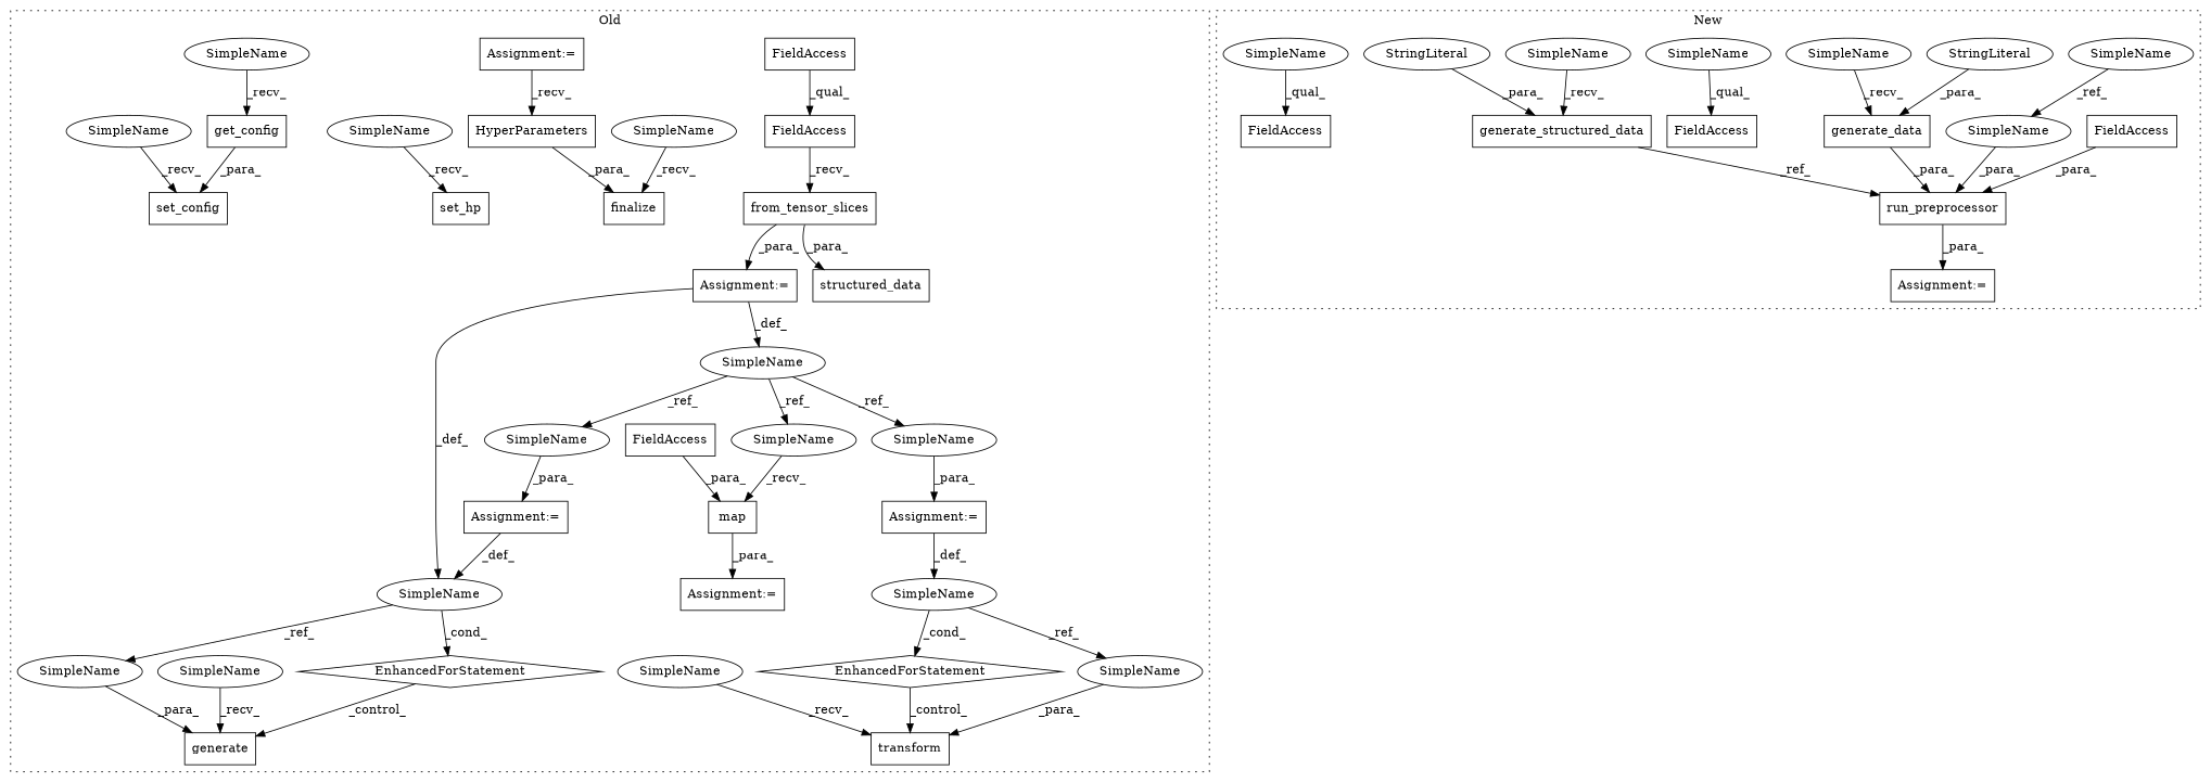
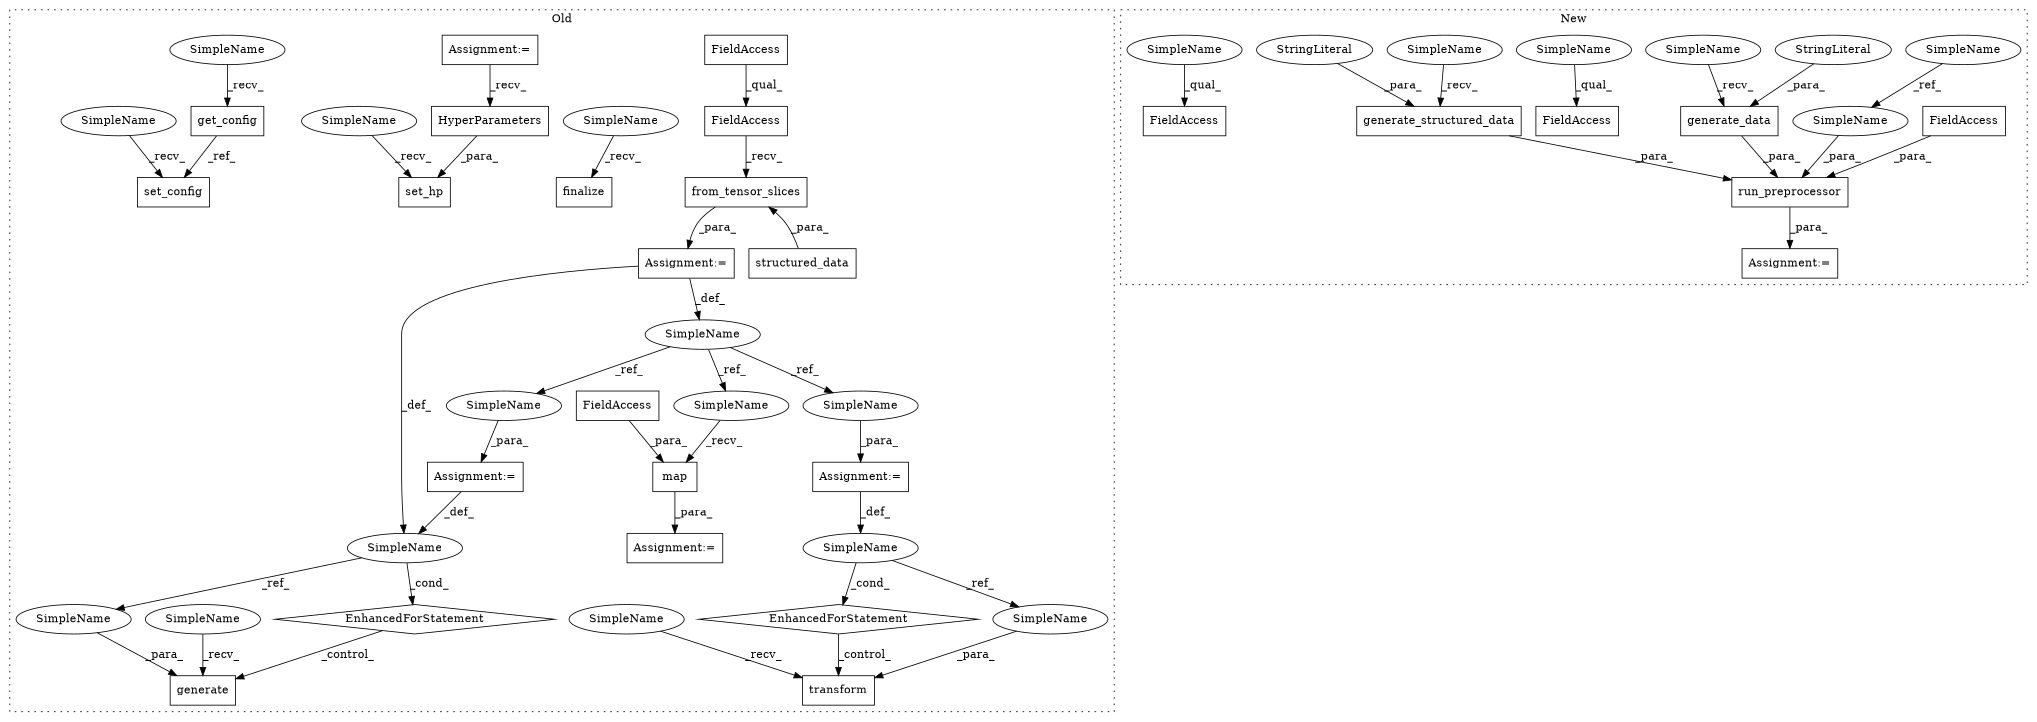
  digraph {
    node [a=42 l=7 s="5800,5868" shape=box]
    n1 [a=70 l="53,2" label=EnhancedForStatement shape=diamond]
    n2 [l=1 label=SimpleName s=5857 shape=ellipse]
    n3 [a=32 l="10,1" label=transform s="5886,5897"]
    n4 [a=7 l=1 label="Assignment:=" s=5368]
    n5 [a=70 l="53,2" label=EnhancedForStatement s="5623,5691" shape=diamond]
    n6 [a=32 l="19,1" label=from_tensor_slices s="5393,5416"]
    n7 [a=22 l=23 label=FieldAccess s=5369]
    n8 [a=22 l=15 label=FieldAccess s=5369]
    n9 [a=7 l="53,2" label="Assignment:="]
    n10 [a=7 l="53,2" label="Assignment:=" s="5623,5691"]
    n11 [a=32 l="7,1" label=generate s="5709,5717"]
    n12 [l=1 label=SimpleName s=5680 shape=ellipse]
    n13 [label=SimpleName s=5361 shape=ellipse]
    n14 [a=7 l=1 label="Assignment:=" s=6131]
    n15 [a=32 l="4,1" label=map s="6140,6152"]
    n16 [a=22 l=8 label=FieldAccess s=6144]
    n17 [a=32 l="7,1" label=set_hp s="5581,5616"]
    n18 [a=32 l=17 label=HyperParameters s=5599]
    n19 [a=32 l=17 label=structured_data s=5338]
    n20 [a=32 l=10 label=finalize s=5738]
    n21 [a=32 l="11,1" label=set_config s="5762,5793"]
    n22 [a=7 l=10 label="Assignment:=" s=5300]
    n23 [a=32 l=12 label=get_config s=5781]
    n24 [label=SimpleName s=5861 shape=ellipse]
    n25 [label=SimpleName s=6132 shape=ellipse]
    n26 [label=SimpleName s=5684 shape=ellipse]
    n27 [label=SimpleName s=5773 shape=ellipse]
    n28 [label=SimpleName s=5730 shape=ellipse]
    n29 [label=SimpleName s=5754 shape=ellipse]
    n30 [label=SimpleName s=5878 shape=ellipse]
    n31 [label=SimpleName s=5701 shape=ellipse]
    n32 [label=SimpleName s=5573 shape=ellipse]
    n33 [l=1 label=SimpleName s=5716 shape=ellipse]
    n34 [l=1 label=SimpleName s=5896 shape=ellipse]
    n35 [a=32 l="17,1" label=run_preprocessor s="3482,3565"]
    n36 [a=22 l=18 label=FieldAccess s=3547]
    n37 [a=32 l="14,1" label=generate_data s="3522,3545"]
    n38 [a=45 l=9 label=StringLiteral s=3536 shape=ellipse]
    n39 [a=7 l=1 label="Assignment:=" s=3481]
    n40 [a=22 l=30 label=FieldAccess s=3433]
    n41 [a=22 l=30 label=FieldAccess s=3402]
    n42 [label=SimpleName s=3306 shape=ellipse]
    n43 [a=32 l="25,1" label=generate_structured_data s="3265,3299"]
    n44 [a=45 l=9 label=StringLiteral s=3290 shape=ellipse]
    n45 [label=SimpleName s=3499 shape=ellipse]
    n46 [l=6 label=SimpleName s=3402 shape=ellipse]
    n47 [l=6 label=SimpleName s=3515 shape=ellipse]
    n48 [l=6 label=SimpleName s=3433 shape=ellipse]
    n49 [l=6 label=SimpleName s=3258 shape=ellipse]
    subgraph cluster_1 {
      label=Old
      style=dotted
      n1
      n2
      n3
      n4
      n5
      n6
      n7
      n8
      n9
      n10
      n11
      n12
      n13
      n14
      n15
      n16
      n17
      n18
      n19
      n20
      n21
      n22
      n23
      n24
      n25
      n26
      n27
      n28
      n29
      n30
      n31
      n32
      n33
      n34
    }
    subgraph cluster_2 {
      label=New
      style=dotted
      n35
      n36
      n37
      n38
      n39
      n40
      n41
      n42
      n43
      n44
      n45
      n46
      n47
      n48
      n49
    }
    n1 -> n3 [label=_control_]
    n2 -> n1 [label=_cond_]
    n2 -> n34 [label=_ref_]
    n4 -> n12 [label=_def_]
    n4 -> n13 [label=_def_]
    n5 -> n11 [label=_control_]
    n6 -> n4 [label=_para_]
    n7 -> n6 [label=_recv_]
    n8 -> n7 [label=_qual_]
    n9 -> n2 [label=_def_]
    n10 -> n12 [label=_def_]
    n12 -> n5 [label=_cond_]
    n12 -> n33 [label=_ref_]
    n13 -> n24 [label=_ref_]
    n13 -> n25 [label=_ref_]
    n13 -> n26 [label=_ref_]
    n15 -> n14 [label=_para_]
    n16 -> n15 [label=_para_]
-   n18 -> n20 [label=_para_]
-   n6 -> n19 [label=_para_]
+   n18 -> n17 [label=_para_]
+   n19 -> n6 [label=_para_]
    n22 -> n18 [label=_recv_]
-   n23 -> n21 [label=_para_]
+   n23 -> n21 [label=_ref_]
    n24 -> n9 [label=_para_]
    n25 -> n15 [label=_recv_]
    n26 -> n10 [label=_para_]
    n27 -> n23 [label=_recv_]
    n28 -> n20 [label=_recv_]
    n29 -> n21 [label=_recv_]
    n30 -> n3 [label=_recv_]
    n31 -> n11 [label=_recv_]
    n32 -> n17 [label=_recv_]
    n33 -> n11 [label=_para_]
    n34 -> n3 [label=_para_]
    n35 -> n39 [label=_para_]
    n36 -> n35 [label=_para_]
    n37 -> n35 [label=_para_]
    n38 -> n37 [label=_para_]
    n42 -> n45 [label=_ref_]
-   n43 -> n35 [label=_ref_]
+   n43 -> n35 [label=_para_]
    n44 -> n43 [label=_para_]
    n45 -> n35 [label=_para_]
    n46 -> n41 [label=_qual_]
    n47 -> n37 [label=_recv_]
    n48 -> n40 [label=_qual_]
    n49 -> n43 [label=_recv_]
  }
